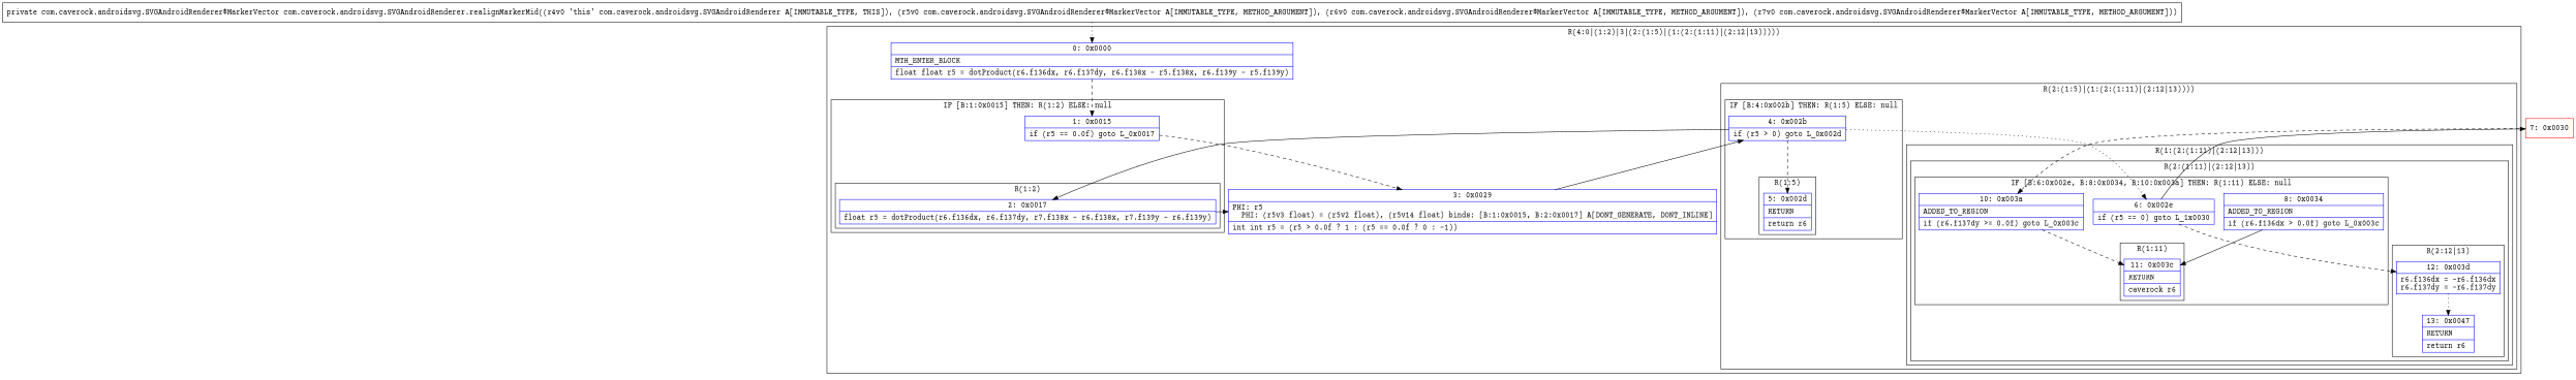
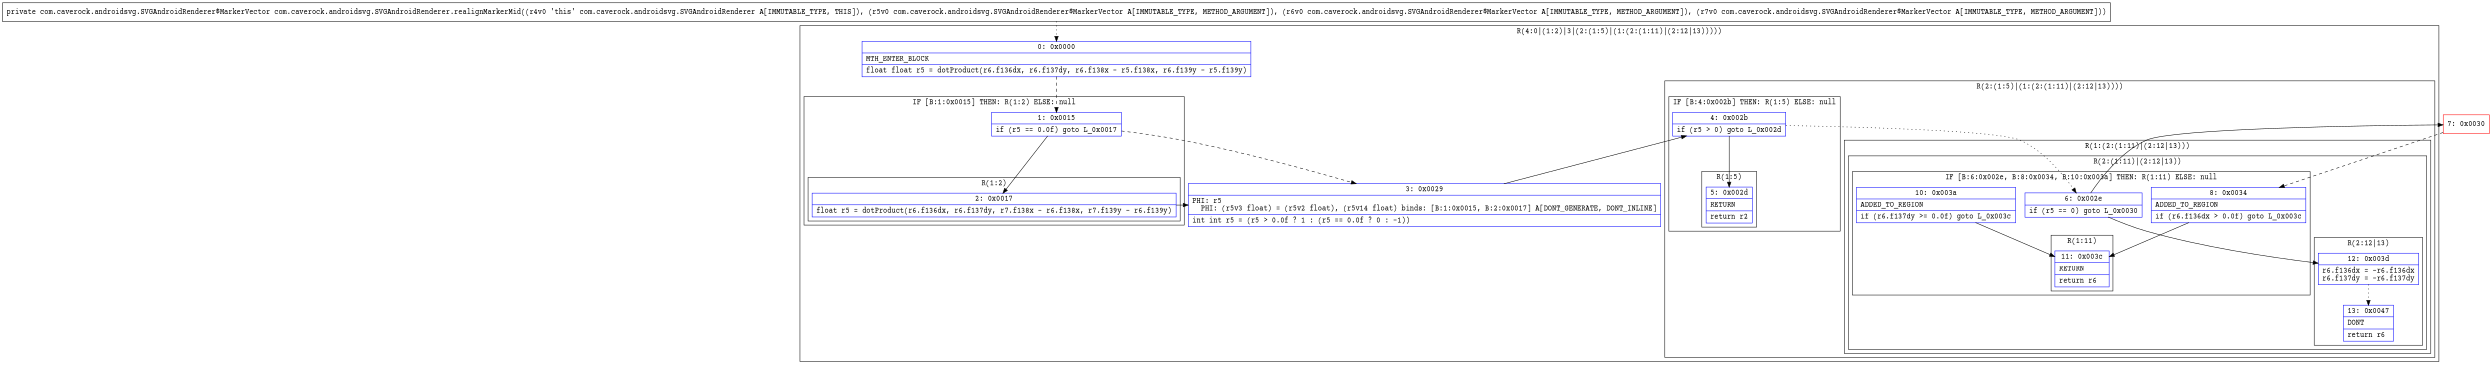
  digraph {
    fontname="Courier Prime"
    node [color=blue fontname="Courier Prime" shape=record]
    edge [fontname="Courier Prime" style=solid]
    n1 [label="{2\:\ 0x0017|float r5 = dotProduct(r6.f136dx, r6.f137dy, r7.f138x \- r6.f138x, r7.f139y \- r6.f139y)\l}"]
    n2 [label="{1\:\ 0x0015|if (r5 == 0.0f) goto L_0x0017\l}"]
-   n3 [label="{5\:\ 0x002d|RETURN\l|return r6\l}"]
+   n3 [label="{5\:\ 0x002d|RETURN\l|return r2\l}"]
    n4 [label="{4\:\ 0x002b|if (r5 \> 0) goto L_0x002d\l}"]
-   n5 [label="{11\:\ 0x003c|RETURN\l|caverock r6\l}"]
-   n6 [label="{6\:\ 0x002e|if (r5 == 0) goto L_1x0030\l}"]
+   n5 [label="{11\:\ 0x003c|RETURN\l|return r6\l}"]
+   n6 [label="{6\:\ 0x002e|if (r5 == 0) goto L_0x0030\l}"]
    n7 [label="{8\:\ 0x0034|ADDED_TO_REGION\l|if (r6.f136dx \> 0.0f) goto L_0x003c\l}"]
    n8 [label="{10\:\ 0x003a|ADDED_TO_REGION\l|if (r6.f137dy \>= 0.0f) goto L_0x003c\l}"]
    n9 [label="{12\:\ 0x003d|r6.f136dx = \-r6.f136dx\lr6.f137dy = \-r6.f137dy\l}"]
-   n10 [label="{13\:\ 0x0047|RETURN\l|return r6\l}"]
+   n10 [label="{13\:\ 0x0047|DONT\l|return r6\l}"]
    n11 [label="{0\:\ 0x0000|MTH_ENTER_BLOCK\l|float float r5 = dotProduct(r6.f136dx, r6.f137dy, r6.f138x \- r5.f138x, r6.f139y \- r5.f139y)\l}"]
    n12 [label="{3\:\ 0x0029|PHI: r5 \l  PHI: (r5v3 float) = (r5v2 float), (r5v14 float) binds: [B:1:0x0015, B:2:0x0017] A[DONT_GENERATE, DONT_INLINE]\l|int int r5 = (r5 \> 0.0f ? 1 : (r5 == 0.0f ? 0 : \-1))\l}"]
    n13 [color=red label="{7\:\ 0x0030}"]
    n14 [label="{private com.caverock.androidsvg.SVGAndroidRenderer$MarkerVector com.caverock.androidsvg.SVGAndroidRenderer.realignMarkerMid((r4v0 'this' com.caverock.androidsvg.SVGAndroidRenderer A[IMMUTABLE_TYPE, THIS]), (r5v0 com.caverock.androidsvg.SVGAndroidRenderer$MarkerVector A[IMMUTABLE_TYPE, METHOD_ARGUMENT]), (r6v0 com.caverock.androidsvg.SVGAndroidRenderer$MarkerVector A[IMMUTABLE_TYPE, METHOD_ARGUMENT]), (r7v0 com.caverock.androidsvg.SVGAndroidRenderer$MarkerVector A[IMMUTABLE_TYPE, METHOD_ARGUMENT])) }" color=""]
    subgraph cluster_1 {
      label="R(4:0|(1:2)|3|(2:(1:5)|(1:(2:(1:11)|(2:12|13)))))"
      n11
      n12
      subgraph cluster_2 {
        label="IF [B:1:0x0015] THEN: R(1:2) ELSE: null"
        n2
        subgraph cluster_3 {
          label="R(1:2)"
          n1
        }
      }
      subgraph cluster_4 {
        label="R(2:(1:5)|(1:(2:(1:11)|(2:12|13))))"
        subgraph cluster_5 {
          label="IF [B:4:0x002b] THEN: R(1:5) ELSE: null"
          n4
          subgraph cluster_6 {
            label="R(1:5)"
            n3
          }
        }
        subgraph cluster_7 {
          label="R(1:(2:(1:11)|(2:12|13)))"
          subgraph cluster_8 {
            label="R(2:(1:11)|(2:12|13))"
            subgraph cluster_9 {
              label="IF [B:6:0x002e, B:8:0x0034, B:10:0x003a] THEN: R(1:11) ELSE: null"
              n6
              n7
              n8
              subgraph cluster_10 {
                label="R(1:11)"
                n5
              }
            }
            subgraph cluster_11 {
              label="R(2:12|13)"
              n9
              n10
            }
          }
        }
      }
    }
    n1 -> n12
-   n4 -> n1
+   n2 -> n1
    n2 -> n12 [style=dashed]
-   n4 -> n3 [style=dashed]
+   n4 -> n3
    n4 -> n6 [style=dotted]
-   n6 -> n9 [style=dashed]
+   n6 -> n9
    n6 -> n13
    n7 -> n5
-   n8 -> n5 [style=dashed]
+   n8 -> n5
    n9 -> n10 [style=dotted]
    n11 -> n2 [style=dashed]
    n12 -> n4
-   n13 -> n8 [style=dashed]
+   n13 -> n7 [style=dashed]
    n14 -> n11 [style=dotted]
  }
